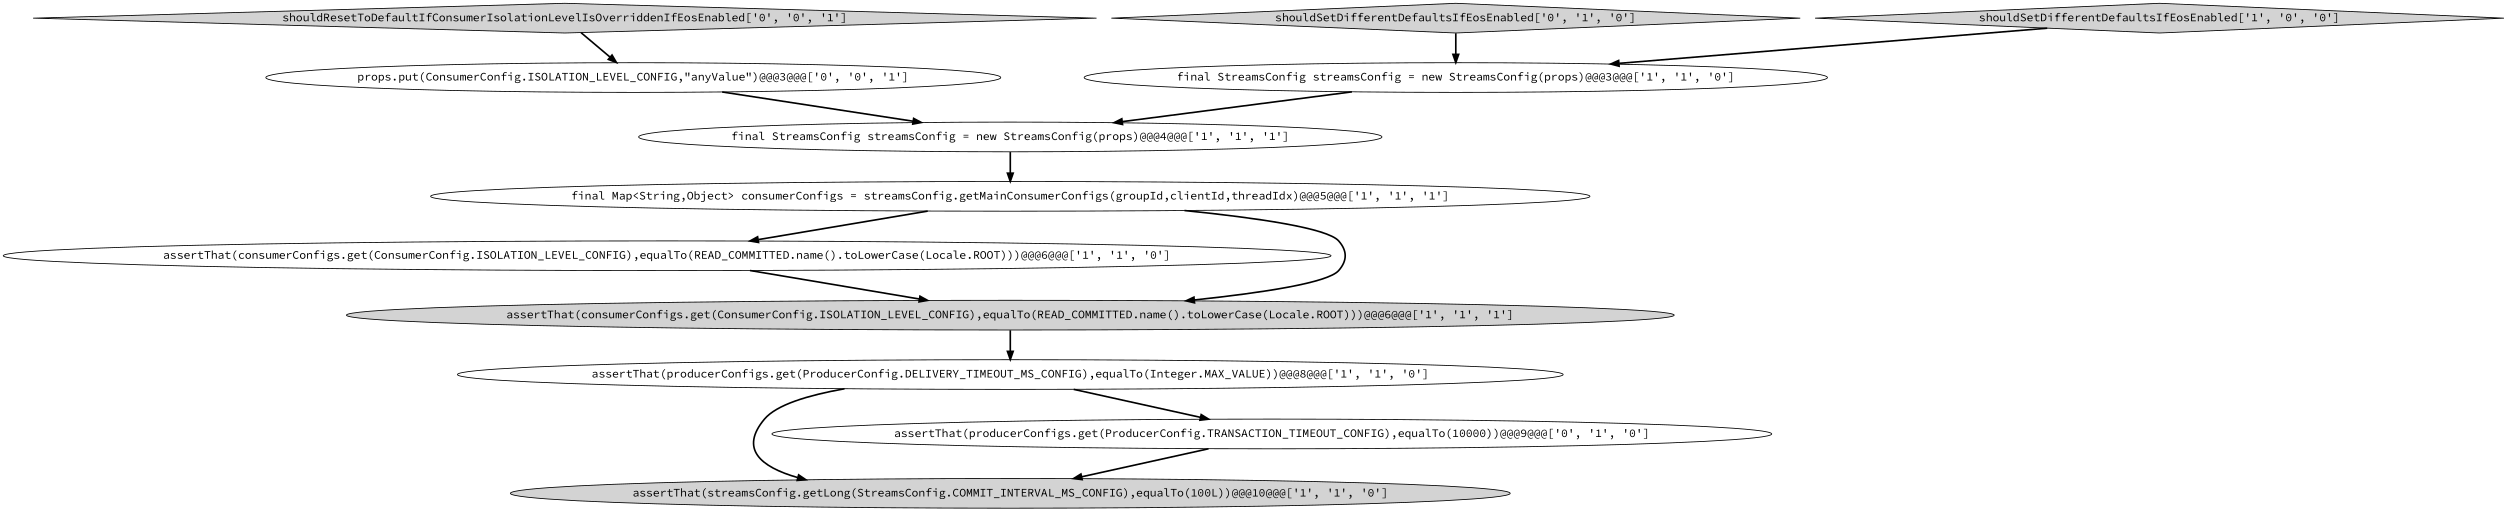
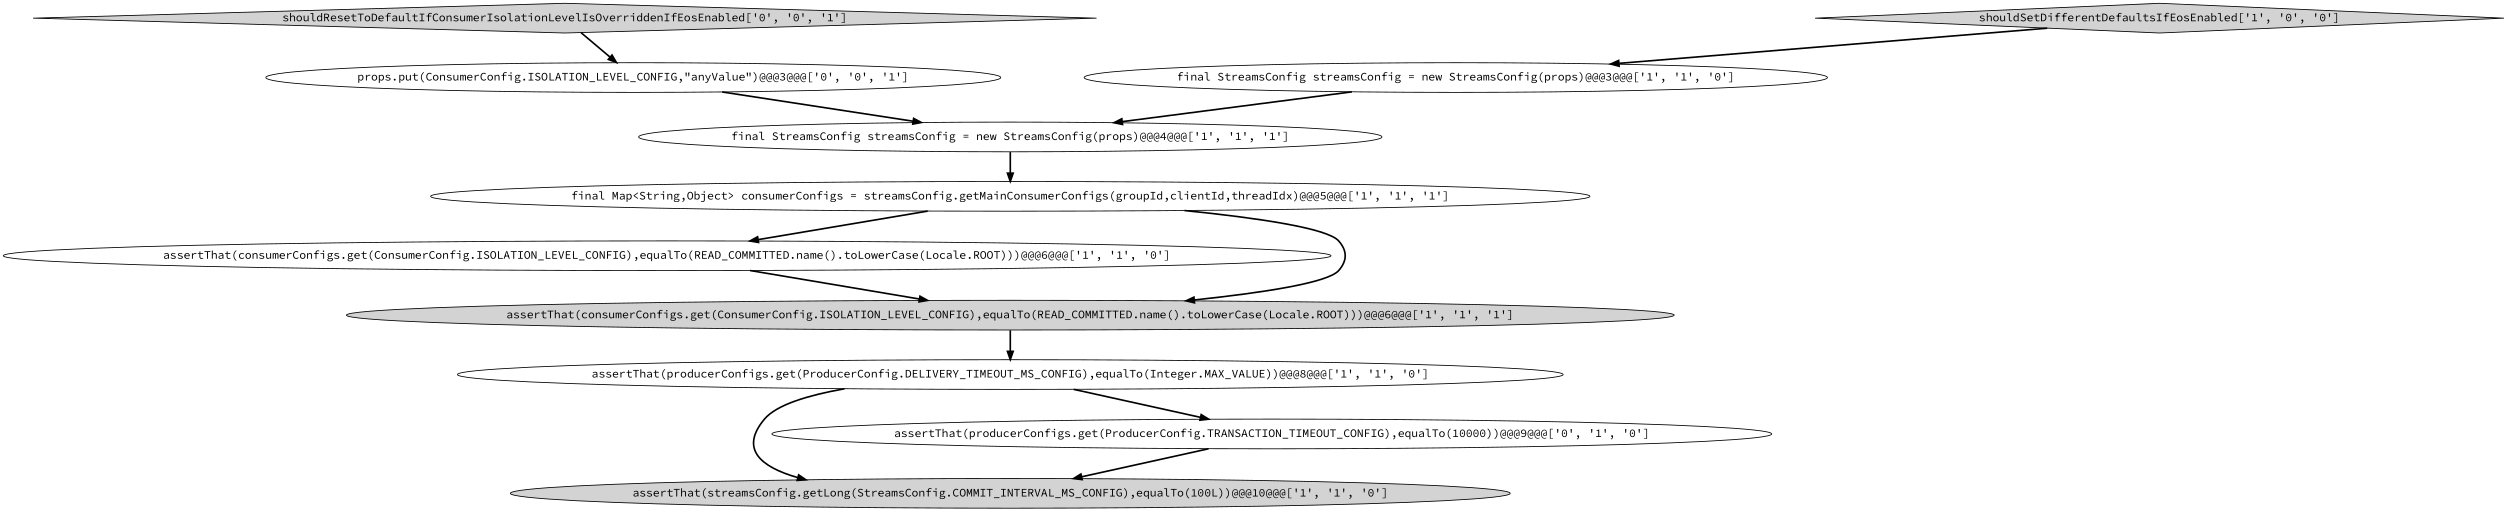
  digraph {
    fontname="Source Code Pro"
    node [fillcolor=white shape=ellipse style=filled fontname="Source Code Pro"]
    edge [style=bold fontname="Source Code Pro"]
    n1 [label="final StreamsConfig streamsConfig = new StreamsConfig(props)@@@3@@@['1', '1', '0']"]
    n2 [label="final StreamsConfig streamsConfig = new StreamsConfig(props)@@@4@@@['1', '1', '1']"]
    n3 [label="final Map<String,Object> consumerConfigs = streamsConfig.getMainConsumerConfigs(groupId,clientId,threadIdx)@@@5@@@['1', '1', '1']"]
    n4 [label="props.put(ConsumerConfig.ISOLATION_LEVEL_CONFIG,\"anyValue\")@@@3@@@['0', '0', '1']"]
    n5 [fillcolor=lightgray label="assertThat(streamsConfig.getLong(StreamsConfig.COMMIT_INTERVAL_MS_CONFIG),equalTo(100L))@@@10@@@['1', '1', '0']"]
    n6 [fillcolor=lightgray label="shouldResetToDefaultIfConsumerIsolationLevelIsOverriddenIfEosEnabled['0', '0', '1']" shape=diamond]
    n7 [label="assertThat(consumerConfigs.get(ConsumerConfig.ISOLATION_LEVEL_CONFIG),equalTo(READ_COMMITTED.name().toLowerCase(Locale.ROOT)))@@@6@@@['1', '1', '0']"]
    n8 [fillcolor=lightgray label="assertThat(consumerConfigs.get(ConsumerConfig.ISOLATION_LEVEL_CONFIG),equalTo(READ_COMMITTED.name().toLowerCase(Locale.ROOT)))@@@6@@@['1', '1', '1']"]
-   n9 [fillcolor=lightgray label="shouldSetDifferentDefaultsIfEosEnabled['0', '1', '0']" shape=diamond]
    n10 [label="assertThat(producerConfigs.get(ProducerConfig.DELIVERY_TIMEOUT_MS_CONFIG),equalTo(Integer.MAX_VALUE))@@@8@@@['1', '1', '0']"]
    n11 [label="assertThat(producerConfigs.get(ProducerConfig.TRANSACTION_TIMEOUT_CONFIG),equalTo(10000))@@@9@@@['0', '1', '0']"]
    n12 [fillcolor=lightgray label="shouldSetDifferentDefaultsIfEosEnabled['1', '0', '0']" shape=diamond]
    n1 -> n2
    n2 -> n3
    n3 -> n7
    n3 -> n8
    n4 -> n2
    n6 -> n4
    n7 -> n8
    n8 -> n10
-   n9 -> n1
    n10 -> n5
    n10 -> n11
    n11 -> n5
    n12 -> n1
  }
